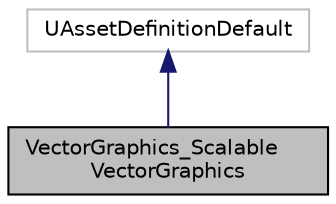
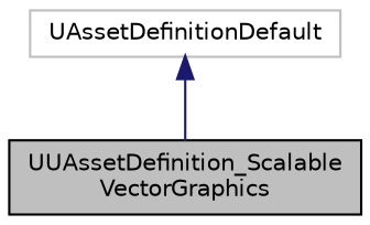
  digraph {
    node [fontname=Helvetica fontsize=10 shape=record style=filled]
-   n1 [color=black fillcolor=grey75 fontcolor=black height=0.2 label="VectorGraphics_Scalable\lVectorGraphics" width=0.4]
+   n1 [color=black fillcolor=grey75 fontcolor=black height=0.2 label="UUAssetDefinition_Scalable\lVectorGraphics" width=0.4]
    n2 [color=grey75 fillcolor=white height=0.2 label=UAssetDefinitionDefault width=0.4]
    n2 -> n1 [color=midnightblue dir=back fontname=Helvetica fontsize=10 labelfontname=Helvetica labelfontsize=10 style=solid]
  }
